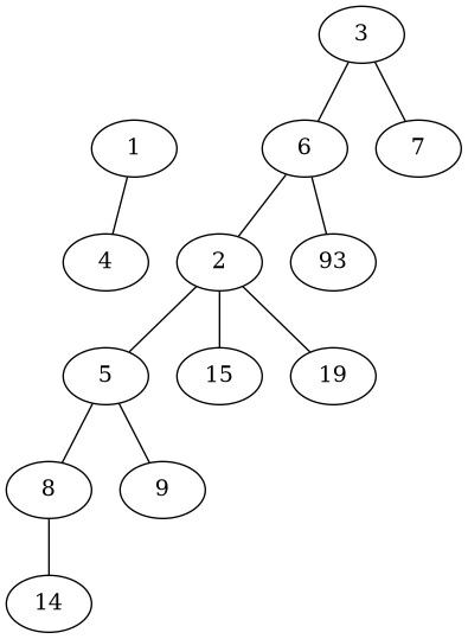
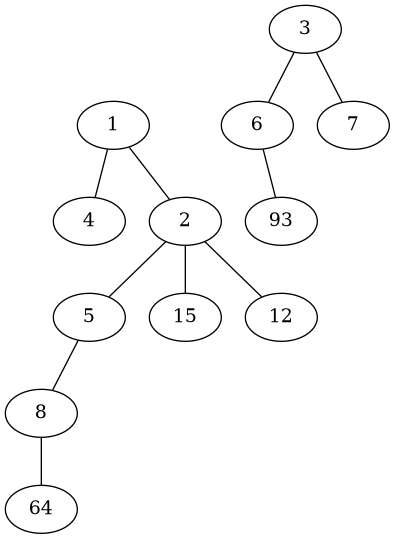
  graph {
    node [chem=C]
    edge [valence=1]
    1
    2
    4 [chem=Cl]
    5
    n5 [chem=H label=15]
-   12 [chem=H label=19]
+   12 [chem=H]
    3
    6 [chem=O]
    7 [chem=O]
    8 [chem=O]
-   9 [chem=O]
    n12 [chem=H label=93]
-   14 [chem=H]
-   6 -- 2
+   14 [chem=H label=64]
+   1 -- 2
    1 -- 4
    2 -- 5
    2 -- n5
    2 -- 12
    5 -- 8
-   5 -- 9 [valence=2]
    3 -- 6
    3 -- 7 [valence=2]
    6 -- n12
    8 -- 14
  }
